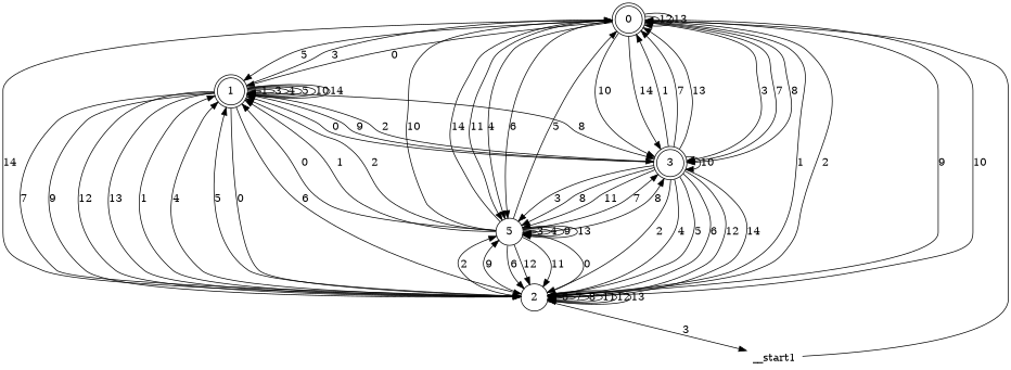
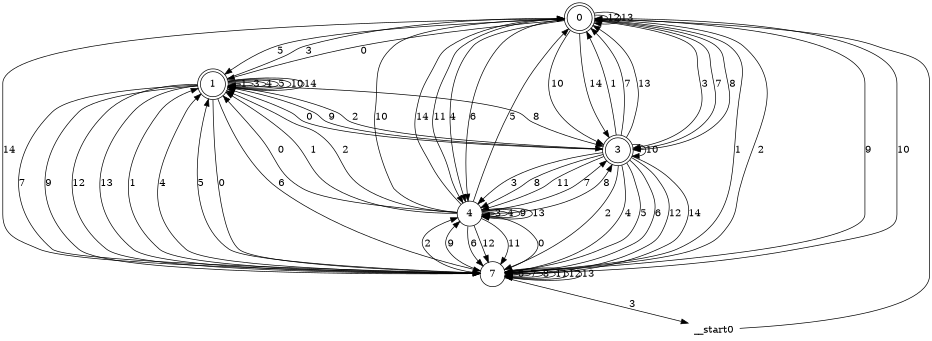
  digraph {
    node [shape=doublecircle]
    n1 [label=0]
    n2 [label=1]
-   n3 [label=2 shape=circle]
+   n3 [label=7 shape=circle]
    n4 [label=3]
-   n5 [label=5 shape=circle]
-   __start0 [height=0 shape=none width=0 label=__start1]
+   n5 [label=4 shape=circle]
+   __start0 [height=0 shape=none width=0]
    n1 -> n1 [label=12]
    n1 -> n1 [label=13]
    n1 -> n2 [label=0]
    n1 -> n2 [label=5]
    n1 -> n3 [label=1]
    n1 -> n3 [label=2]
    n1 -> n3 [label=9]
    n1 -> n4 [label=3]
    n1 -> n4 [label=7]
    n1 -> n4 [label=8]
    n1 -> n4 [label=10]
    n1 -> n4 [label=14]
    n1 -> n5 [label=4]
    n1 -> n5 [label=6]
    n1 -> n5 [label=11]
    n2 -> n1 [label=3]
    n2 -> n2 [label=1]
    n2 -> n2 [label=3]
    n2 -> n2 [label=4]
    n2 -> n2 [label=5]
    n2 -> n2 [label=10]
    n2 -> n2 [label=14]
    n2 -> n3 [label=0]
    n2 -> n3 [label=6]
    n2 -> n3 [label=7]
    n2 -> n3 [label=9]
    n2 -> n3 [label=12]
    n2 -> n3 [label=13]
    n2 -> n4 [label=2]
    n2 -> n4 [label=8]
    n3 -> n1 [label=10]
    n3 -> n1 [label=14]
    n3 -> n2 [label=1]
    n3 -> n2 [label=4]
    n3 -> n2 [label=5]
    n3 -> n3 [label=6]
    n3 -> n3 [label=7]
    n3 -> n3 [label=8]
    n3 -> n3 [label=11]
    n3 -> n3 [label=12]
    n3 -> n3 [label=13]
    n3 -> n5 [label=0]
    n3 -> n5 [label=2]
    n3 -> n5 [label=9]
    n3 -> __start0 [label=3]
    n4 -> n1 [label=1]
    n4 -> n1 [label=7]
    n4 -> n1 [label=13]
    n4 -> n2 [label=0]
    n4 -> n2 [label=9]
    n4 -> n3 [label=2]
    n4 -> n3 [label=4]
    n4 -> n3 [label=5]
    n4 -> n3 [label=6]
    n4 -> n3 [label=12]
    n4 -> n3 [label=14]
    n4 -> n4 [label=10]
    n4 -> n5 [label=3]
    n4 -> n5 [label=8]
    n4 -> n5 [label=11]
    n5 -> n1 [label=5]
    n5 -> n1 [label=10]
    n5 -> n1 [label=14]
    n5 -> n2 [label=0]
    n5 -> n2 [label=1]
    n5 -> n2 [label=2]
    n5 -> n3 [label=6]
    n5 -> n3 [label=11]
    n5 -> n3 [label=12]
    n5 -> n4 [label=7]
    n5 -> n4 [label=8]
    n5 -> n5 [label=3]
    n5 -> n5 [label=4]
    n5 -> n5 [label=9]
    n5 -> n5 [label=13]
    __start0 -> n1
  }
